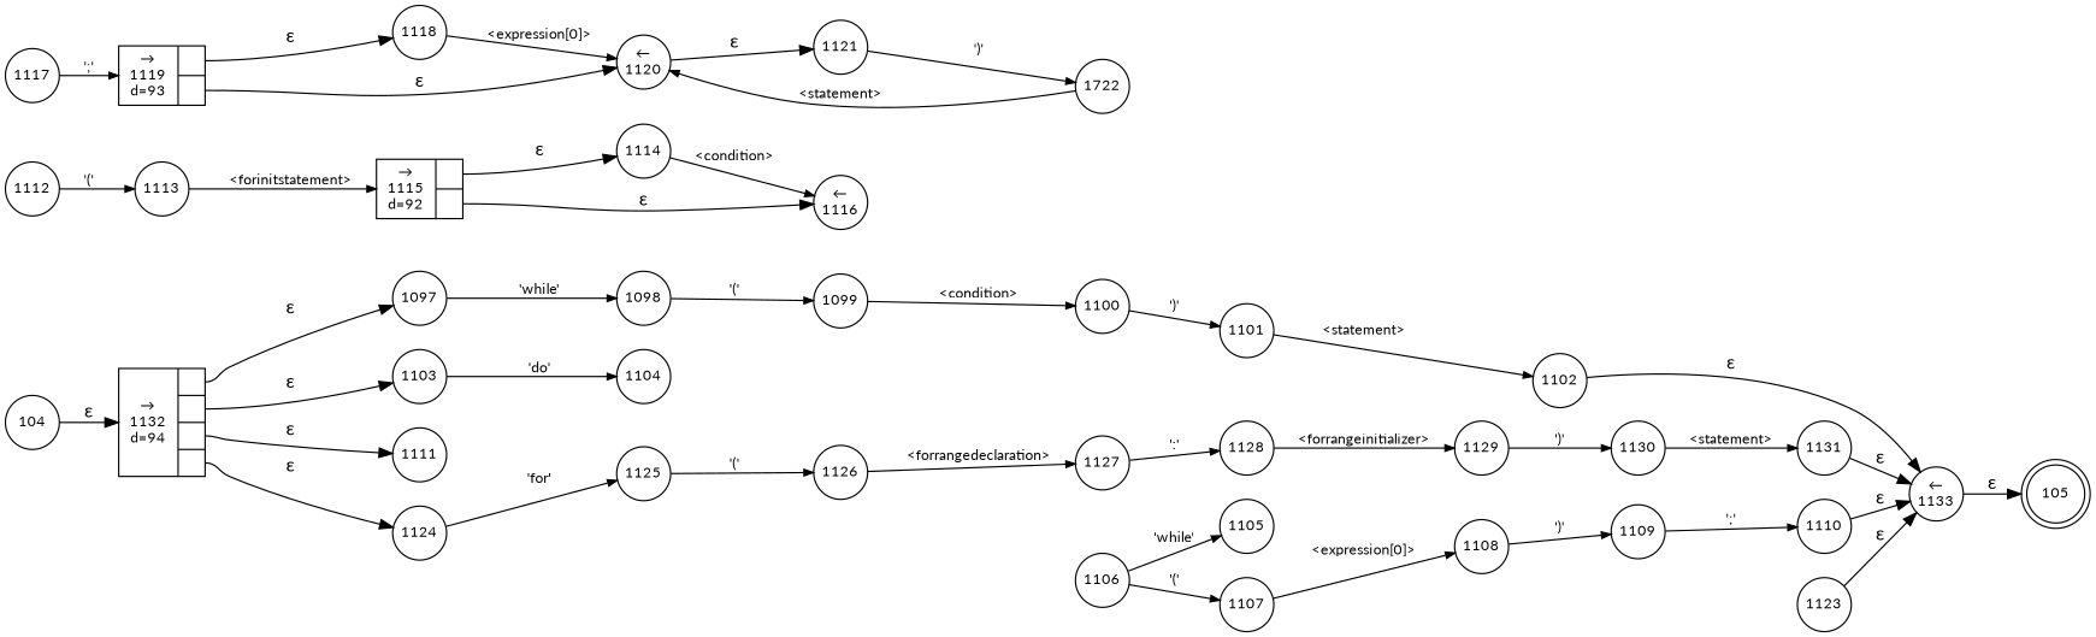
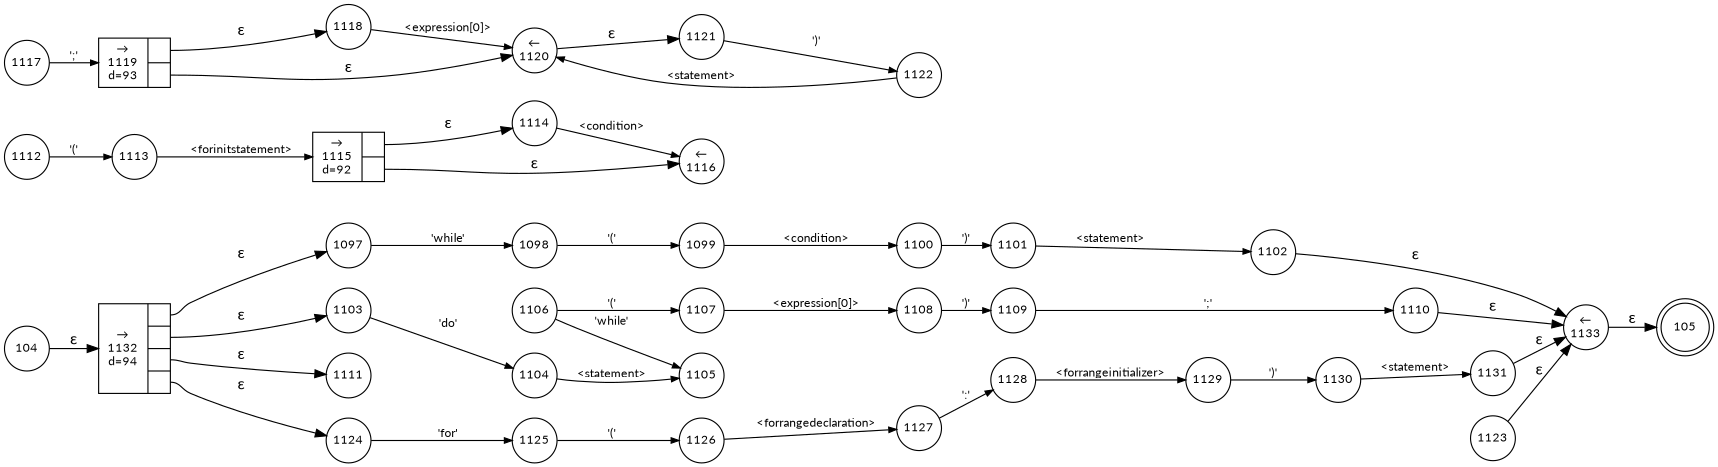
  digraph {
    fontname=Lato
    rankdir=LR
    node [fixedsize=true fontname=Lato fontsize=11 shape=circle peripheries=1]
    edge [arrowhead=normal arrowsize=.7 fontname=Lato fontsize=11]
    n1 [label=105 shape=doublecircle width=.6 peripheries=""]
    n2 [label=1097 width=.55]
    n3 [label=1098 width=.55]
    n4 [label=1099 width=.55]
    n5 [label=1100 width=.55]
    n6 [label=1101 width=.55]
    n7 [label=1102 width=.55]
    n8 [label="&larr;\n1133" width=.55]
    n9 [label=1103 width=.55]
    n10 [label=1104 width=.55]
    n11 [label=1105 width=.55]
    n12 [label=1106 width=.55]
    n13 [label=1107 width=.55]
    n14 [label=1108 width=.55]
    n15 [label=1109 width=.55]
    n16 [label=1110 width=.55]
    n17 [label=1111 width=.55]
    n18 [label=1112 width=.55]
    n19 [label=1113 width=.55]
    n20 [fixedsize=false label="{&rarr;\n1115\nd=92|{<p0>|<p1>}}" shape=record]
    n21 [label=1114 width=.55]
    n22 [label="&larr;\n1116" width=.55]
    n23 [label=1117 width=.55]
    n24 [fixedsize=false label="{&rarr;\n1119\nd=93|{<p0>|<p1>}}" shape=record]
    n25 [label=1118 width=.55]
    n26 [label="&larr;\n1120" width=.55]
    n27 [label=1121 width=.55]
-   n28 [label=1722 width=.55]
+   n28 [label=1122 width=.55]
    n29 [label=1123 width=.55]
    n30 [label=1124 width=.55]
    n31 [label=1125 width=.55]
    n32 [label=1126 width=.55]
    n33 [label=1127 width=.55]
    n34 [label=1128 width=.55]
    n35 [label=1129 width=.55]
    n36 [label=104 width=.55]
    n37 [fixedsize=false label="{&rarr;\n1132\nd=94|{<p0>|<p1>|<p2>|<p3>}}" shape=record]
    n38 [label=1130 width=.55]
    n39 [label=1131 width=.55]
    n2 -> n3 [label="'while'"]
    n3 -> n4 [label="'('"]
    n4 -> n5 [label="<condition>"]
    n5 -> n6 [label="')'"]
    n6 -> n7 [label="<statement>"]
    n7 -> n8 [label="&epsilon;" arrowhead="" arrowsize="" fontsize=""]
    n8 -> n1 [label="&epsilon;" arrowhead="" arrowsize="" fontsize=""]
    n9 -> n10 [label="'do'"]
+   n10 -> n11 [label="<statement>"]
    n12 -> n11 [label="'while'"]
    n12 -> n13 [label="'('"]
    n13 -> n14 [label="<expression[0]>"]
    n14 -> n15 [label="')'"]
    n15 -> n16 [label="';'"]
    n16 -> n8 [label="&epsilon;" arrowhead="" arrowsize="" fontsize=""]
    n18 -> n19 [label="'('"]
    n19 -> n20 [label="<forinitstatement>"]
    n20 -> n21 [label="&epsilon;" tailport=p0 arrowhead="" arrowsize="" fontsize=""]
    n20 -> n22 [label="&epsilon;" tailport=p1 arrowhead="" arrowsize="" fontsize=""]
    n21 -> n22 [label="<condition>"]
    n23 -> n24 [label="';'"]
    n24 -> n25 [label="&epsilon;" tailport=p0 arrowhead="" arrowsize="" fontsize=""]
    n24 -> n26 [label="&epsilon;" tailport=p1 arrowhead="" arrowsize="" fontsize=""]
    n25 -> n26 [label="<expression[0]>"]
    n26 -> n27 [label="&epsilon;" arrowhead="" arrowsize="" fontsize=""]
    n27 -> n28 [label="')'"]
    n28 -> n26 [label="<statement>"]
    n29 -> n8 [label="&epsilon;" arrowhead="" arrowsize="" fontsize=""]
    n30 -> n31 [label="'for'"]
    n31 -> n32 [label="'('"]
    n32 -> n33 [label="<forrangedeclaration>"]
    n33 -> n34 [label="':'"]
    n34 -> n35 [label="<forrangeinitializer>"]
    n35 -> n38 [label="')'"]
    n36 -> n37 [label="&epsilon;" arrowhead="" arrowsize="" fontsize=""]
    n37 -> n2 [label="&epsilon;" tailport=p0 arrowhead="" arrowsize="" fontsize=""]
    n37 -> n9 [label="&epsilon;" tailport=p1 arrowhead="" arrowsize="" fontsize=""]
    n37 -> n17 [label="&epsilon;" tailport=p2 arrowhead="" arrowsize="" fontsize=""]
    n37 -> n30 [label="&epsilon;" tailport=p3 arrowhead="" arrowsize="" fontsize=""]
    n38 -> n39 [label="<statement>"]
    n39 -> n8 [label="&epsilon;" arrowhead="" arrowsize="" fontsize=""]
  }
